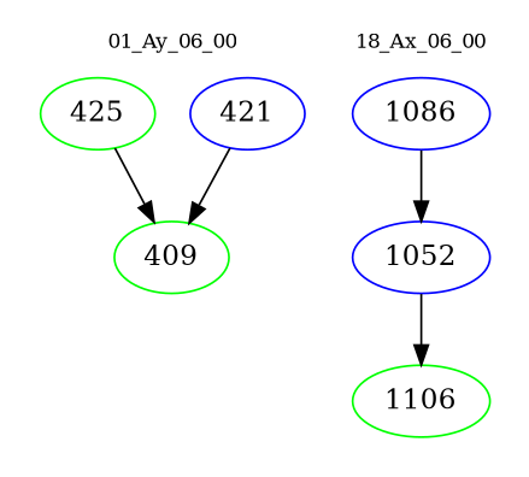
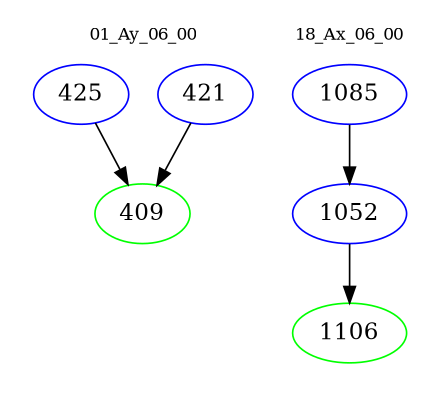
  digraph {
    fontname="DejaVu Serif"
    node [color=blue fontname="DejaVu Serif"]
    edge [color=black fontname="DejaVu Serif"]
    n1 [label=421]
    n2 [color=green label=409]
-   n3 [color=green label=425]
-   n4 [label=1086]
+   n3 [label=425]
+   n4 [label=1085]
    n5 [label=1052]
    n6 [color=green label=1106]
    subgraph cluster_1 {
      color=white
      fontsize=10
      label="01_Ay_06_00"
      n1
      n2
      n3
    }
    subgraph cluster_2 {
      color=white
      fontsize=10
      label="18_Ax_06_00"
      n4
      n5
      n6
    }
    n1 -> n2
    n3 -> n2
    n4 -> n5
    n5 -> n6
  }
